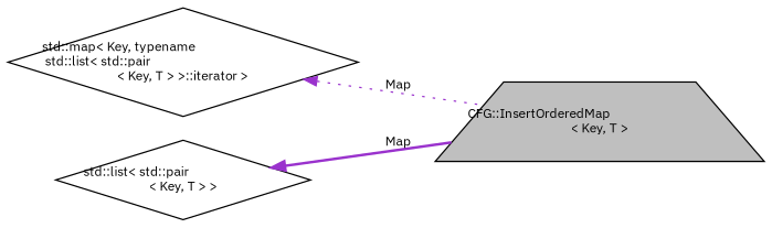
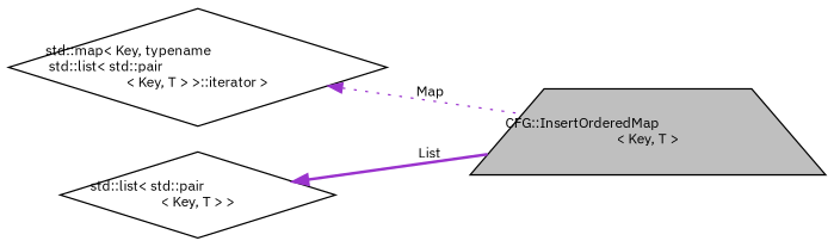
  digraph {
    rankdir=LR
    fontname="IBM Plex Sans"
    node [color=black fillcolor=white fontname="IBM Plex Sans" fontsize=10 shape=diamond style=filled]
    edge [color=darkorchid3 dir=back fontname="IBM Plex Sans" fontsize=10 labelfontname=Helvetica labelfontsize=10]
    n1 [fillcolor=grey75 fontcolor=black height=0.2 label="CFG::InsertOrderedMap\l\< Key, T \>" shape=trapezium width=0.4]
    n2 [height=0.2 label="std::map\< Key, typename\l std::list\< std::pair\l\< Key, T \> \>::iterator \>" width=0.4]
    n3 [height=0.2 label="std::list\< std::pair\l\< Key, T \> \>" width=0.4]
    n2 -> n1 [label=" Map" style=dotted]
-   n3 -> n1 [label=" Map" style=bold]
+   n3 -> n1 [label=" List" style=bold]
  }
